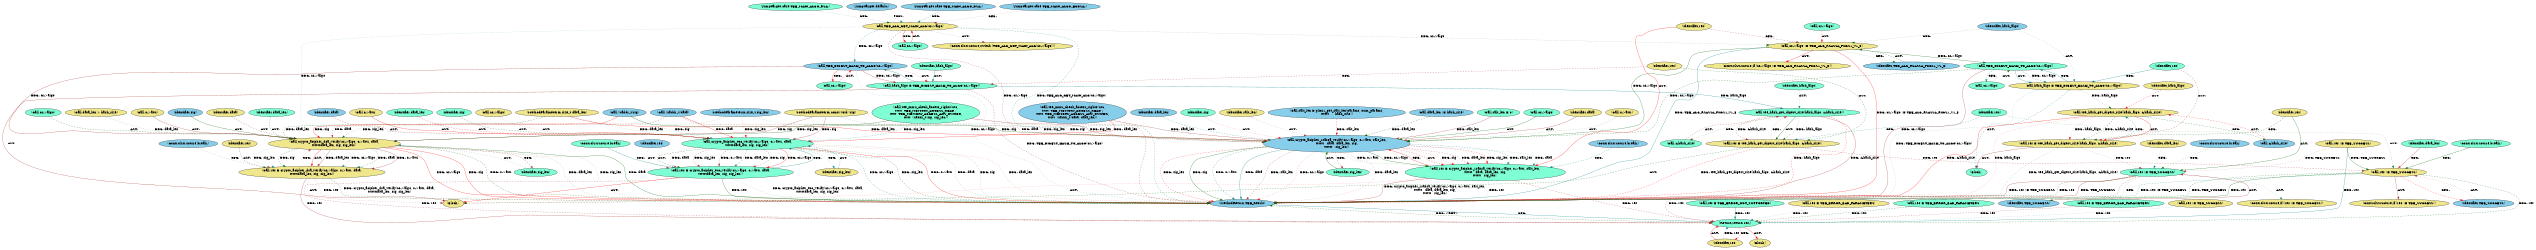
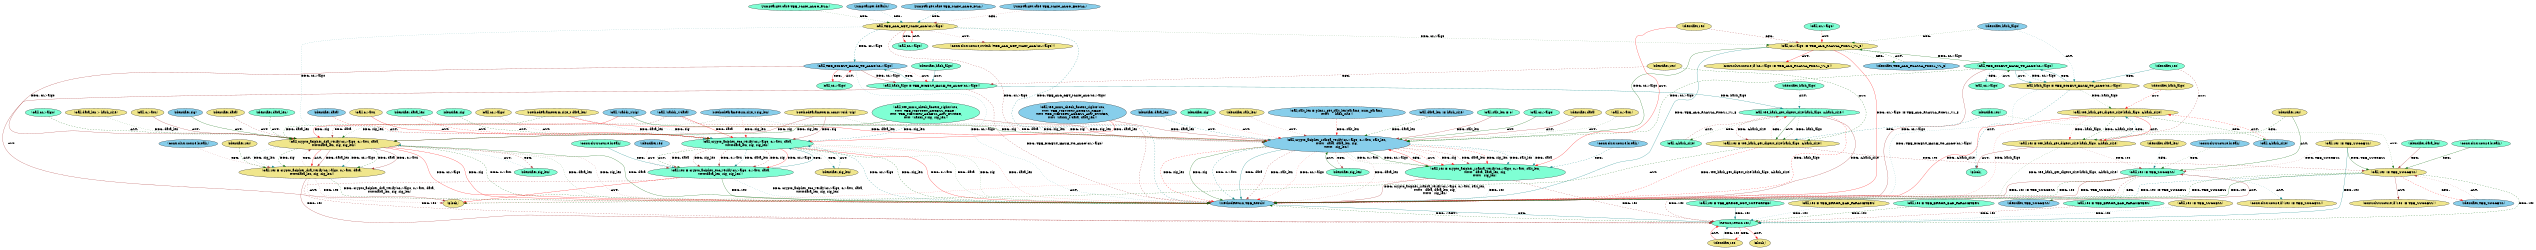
  digraph {
    node [fillcolor=khaki style=filled]
    edge [color=darkgreen style=dashed]
    n1 [label="(Call,TEE_ALG_GET_MAIN_ALG(cs->algo))"]
    n2 [label="(Call,cs->algo != TEE_ALG_RSASSA_PKCS1_V1_5)"]
    n3 [fillcolor=skyblue label="(Call,TEE_DIGEST_HASH_TO_ALGO(cs->algo))"]
    n4 [fillcolor=aquamarine label="(Call,crypto_acipher_ecc_verify(cs->algo, o->attr, data,\n\t\t\t\t\t\tdata_len, sig, sig_len))"]
    n5 [fillcolor=aquamarine label="(Call,cs->algo)"]
    n6 [label="(ControlStructure,switch (TEE_ALG_GET_MAIN_ALG(cs->algo)))"]
    n7 [fillcolor=skyblue label="(MethodReturn,TEE_Result)"]
    n8 [fillcolor=aquamarine label="(Call,TEE_DIGEST_HASH_TO_ALGO(cs->algo))"]
    n9 [fillcolor=skyblue label="(Call,crypto_acipher_rsassa_verify(cs->algo, o->attr, salt_len,\n\t\t\t\t\t\t   data, data_len, sig,\n\t\t\t\t\t\t   sig_len))"]
    n10 [fillcolor=skyblue label="(Identifier,TEE_ALG_RSASSA_PKCS1_V1_5)"]
    n11 [label="(ControlStructure,if (cs->algo != TEE_ALG_RSASSA_PKCS1_V1_5))"]
    n12 [fillcolor=aquamarine label="(Call,hash_algo = TEE_DIGEST_HASH_TO_ALGO(cs->algo))"]
    n13 [label="(Call,crypto_acipher_dsa_verify(cs->algo, o->attr, data,\n\t\t\t\t\t\tdata_len, sig, sig_len))"]
    n14 [fillcolor=aquamarine label="(Call,cs->algo)"]
    n15 [fillcolor=aquamarine label="(Call,res = crypto_acipher_ecc_verify(cs->algo, o->attr, data,\n\t\t\t\t\t\tdata_len, sig, sig_len))"]
    n16 [label="(Identifier,sig_len)"]
    n17 [fillcolor=aquamarine label="(Return,return res;)"]
    n18 [label="(Call,hash_algo = TEE_DIGEST_HASH_TO_ALGO(cs->algo))"]
    n19 [fillcolor=aquamarine label="(Call,cs->algo)"]
    n20 [fillcolor=aquamarine label="(Call,res = crypto_acipher_rsassa_verify(cs->algo, o->attr, salt_len,\n\t\t\t\t\t\t   data, data_len, sig,\n\t\t\t\t\t\t   sig_len))"]
    n21 [fillcolor=aquamarine label="(Identifier,sig_len)"]
    n22 [label="(Call,tee_hash_get_digest_size(hash_algo, &hash_size))"]
    n23 [fillcolor=aquamarine label="(Block,)"]
    n24 [label="(Call,res = tee_hash_get_digest_size(hash_algo, &hash_size))"]
    n25 [fillcolor=skyblue label="(Call,&hash_size)"]
    n26 [fillcolor=aquamarine label="(Call,res != TEE_SUCCESS)"]
    n27 [fillcolor=skyblue label="(Identifier,TEE_SUCCESS)"]
    n28 [label="(ControlStructure,if (res != TEE_SUCCESS))"]
    n29 [label="(Identifier,res)"]
    n30 [label="(Block,)"]
    n31 [label="(Block,)"]
    n32 [fillcolor=aquamarine label="(Call,tee_hash_get_digest_size(hash_algo, &hash_size))"]
    n33 [label="(Call,res = crypto_acipher_dsa_verify(cs->algo, o->attr, data,\n\t\t\t\t\t\tdata_len, sig, sig_len))"]
    n34 [fillcolor=aquamarine label="(Identifier,sig_len)"]
    n35 [label="(Call,res = tee_hash_get_digest_size(hash_algo, &hash_size))"]
    n36 [fillcolor=aquamarine label="(Call,&hash_size)"]
    n37 [label="(Call,res != TEE_SUCCESS)"]
    n38 [label="(ControlStructure,if (res != TEE_SUCCESS))"]
    n39 [fillcolor=skyblue label="(Identifier,TEE_SUCCESS)"]
    n40 [label="(Identifier,res)"]
    n41 [label="(Identifier,data_len)"]
    n42 [fillcolor=aquamarine label="(Identifier,data_len)"]
    n43 [label="(MethodParameterIn,const void *sig)"]
    n44 [fillcolor=aquamarine label="(Identifier,res)"]
    n45 [fillcolor=aquamarine label="(Call,cs->algo)"]
    n46 [label="(Call,data_len > hash_size)"]
    n47 [fillcolor=aquamarine label="(JumpTarget,case TEE_MAIN_ALGO_RSA:)"]
    n48 [label="(Call,cs->algo)"]
    n49 [label="(Identifier,salt_len)"]
    n50 [fillcolor=aquamarine label="(Call,res = TEE_ERROR_NOT_SUPPORTED)"]
    n51 [fillcolor=skyblue label="(Call,salt_len = pkcs1_get_salt_len(params, num_params,\n\t\t\t\t\t\t      hash_size))"]
    n52 [fillcolor=aquamarine label="(Identifier,hash_algo)"]
    n53 [fillcolor=skyblue label="(ControlStructure,break;)"]
    n54 [fillcolor=skyblue label="(JumpTarget,default:)"]
    n55 [label="(Call,o->attr)"]
    n56 [fillcolor=skyblue label="(Call,data_len != hash_size)"]
    n57 [fillcolor=skyblue label="(JumpTarget,case TEE_MAIN_ALGO_DSA:)"]
    n58 [fillcolor=skyblue label="(ControlStructure,break;)"]
    n59 [label="(Call,res = TEE_ERROR_BAD_PARAMETERS)"]
    n60 [fillcolor=skyblue label="(Call,tee_mmu_check_access_rights(utc,\n\t\t\t\t\t  TEE_MEMORY_ACCESS_READ |\n\t\t\t\t\t  TEE_MEMORY_ACCESS_ANY_OWNER,\n\t\t\t\t\t  (uaddr_t)data, data_len))"]
    n61 [fillcolor=aquamarine label="(Call,salt_len = 0)"]
    n62 [fillcolor=skyblue label="(MethodParameterIn,size_t sig_len)"]
    n63 [fillcolor=skyblue label="(JumpTarget,case TEE_MAIN_ALGO_ECDSA:)"]
    n64 [fillcolor=aquamarine label="(ControlStructure,break;)"]
    n65 [fillcolor=aquamarine label="(Call,res = TEE_ERROR_BAD_PARAMETERS)"]
    n66 [fillcolor=aquamarine label="(Identifier,hash_algo)"]
    n67 [fillcolor=skyblue label="(Identifier,sig)"]
    n68 [label="(Identifier,hash_algo)"]
    n69 [fillcolor=aquamarine label="(Call,tee_mmu_check_access_rights(utc,\n\t\t\t\t\t  TEE_MEMORY_ACCESS_READ |\n\t\t\t\t\t  TEE_MEMORY_ACCESS_ANY_OWNER,\n\t\t\t\t\t  (uaddr_t)sig, sig_len))"]
    n70 [label="(Call,res != TEE_SUCCESS)"]
    n71 [fillcolor=aquamarine label="(Call,cs->algo)"]
    n72 [label="(Identifier,res)"]
    n73 [label="(Identifier,data)"]
    n74 [fillcolor=skyblue label="(Identifier,hash_algo)"]
    n75 [fillcolor=skyblue label="(Identifier,data)"]
    n76 [fillcolor=skyblue label="(ControlStructure,break;)"]
    n77 [fillcolor=skyblue label="(Call,(uaddr_t)data)"]
    n78 [fillcolor=aquamarine label="(Call,res = TEE_ERROR_BAD_PARAMETERS)"]
    n79 [label="(Call,o->attr)"]
    n80 [fillcolor=aquamarine label="(Call,cs->algo)"]
    n81 [fillcolor=skyblue label="(Identifier,data_len)"]
    n82 [fillcolor=skyblue label="(Identifier,res)"]
    n83 [label="(Identifier,res)"]
    n84 [fillcolor=aquamarine label="(Identifier,res)"]
    n85 [label="(Identifier,data)"]
    n86 [label="(Call,o->attr)"]
    n87 [label="(Call,res != TEE_SUCCESS)"]
    n88 [fillcolor=aquamarine label="(Identifier,data_len)"]
    n89 [label="(MethodParameterIn,size_t data_len)"]
    n90 [fillcolor=aquamarine label="(Identifier,data_len)"]
    n91 [fillcolor=skyblue label="(Call,(uaddr_t)sig)"]
    n92 [fillcolor=aquamarine label="(ControlStructure,break;)"]
    n93 [fillcolor=aquamarine label="(Identifier,sig)"]
    n94 [label="(Identifier,res)"]
    n95 [fillcolor=aquamarine label="(Identifier,sig)"]
    n1 -> n2 [label="DDG: cs->algo" style=dotted]
    n1 -> n3 [color=teal label="DDG: cs->algo"]
    n1 -> n4 [color=teal label="DDG: cs->algo" style=dotted]
    n1 -> n5 [color=red label="CFG: " style=solid]
    n1 -> n6 [color=brown label="AST: " style=dotted]
    n1 -> n7 [color=brown label="DDG: cs->algo"]
    n1 -> n7 [color=teal label="DDG: TEE_ALG_GET_MAIN_ALG(cs->algo)"]
    n2 -> n7 [color=red label="DDG: cs->algo != TEE_ALG_RSASSA_PKCS1_V1_5" style=solid]
    n2 -> n7 [color=teal label="DDG: TEE_ALG_RSASSA_PKCS1_V1_5" style=solid]
    n2 -> n8 [label="DDG: cs->algo" style=solid]
    n2 -> n9 [label="DDG: cs->algo" style=solid]
    n2 -> n10 [label="CFG: " style=dotted]
    n2 -> n11 [color=red label="AST: " style=solid]
    n3 -> n7 [color=teal label="DDG: cs->algo" style=dotted]
    n3 -> n12 [color=red label="AST: " style=dotted]
    n3 -> n12 [color=brown label="DDG: cs->algo" style=solid]
    n3 -> n13 [color=brown label="DDG: cs->algo" style=solid]
    n3 -> n14 [color=red label="CFG: " style=solid]
    n4 -> n7 [label="DDG: sig" style=dotted]
    n4 -> n7 [color=red label="DDG: data_len" style=dotted]
    n4 -> n7 [color=teal label="DDG: cs->algo"]
    n4 -> n7 [label="DDG: sig_len"]
    n4 -> n7 [color=red label="DDG: o->attr" style=solid]
    n4 -> n7 [label="DDG: data" style=dotted]
    n4 -> n15 [label="AST: "]
    n4 -> n15 [color=brown label="DDG: data" style=dotted]
    n4 -> n15 [color=brown label="DDG: sig_len"]
    n4 -> n15 [color=brown label="DDG: o->attr"]
    n4 -> n15 [color=teal label="DDG: data_len"]
    n4 -> n15 [color=brown label="DDG: sig"]
    n4 -> n15 [color=red label="DDG: cs->algo" style=solid]
    n4 -> n16 [color=teal label="CFG: " style=dotted]
    n5 -> n1 [color=red label="AST: " style=solid]
    n7 -> n17 [color=teal label="CFG: " style=solid]
    n8 -> n7 [color=brown label="DDG: cs->algo" style=solid]
    n8 -> n9 [label="DDG: cs->algo"]
    n8 -> n18 [color=teal label="AST: " style=solid]
    n8 -> n18 [color=teal label="DDG: cs->algo"]
    n8 -> n19 [color=teal label="CFG: "]
    n9 -> n7 [color=red label="DDG: sig_len"]
    n9 -> n7 [label="DDG: sig" style=solid]
    n9 -> n7 [color=teal label="DDG: o->attr"]
    n9 -> n7 [color=teal label="DDG: data" style=solid]
    n9 -> n7 [color=brown label="DDG: salt_len"]
    n9 -> n7 [color=red label="DDG: cs->algo" style=dotted]
    n9 -> n7 [color=brown label="DDG: data_len" style=dotted]
    n9 -> n20 [color=red label="AST: "]
    n9 -> n20 [color=red label="DDG: sig" style=dotted]
    n9 -> n20 [color=brown label="DDG: data_len"]
    n9 -> n20 [color=red label="DDG: sig_len"]
    n9 -> n20 [color=teal label="DDG: salt_len"]
    n9 -> n20 [color=teal label="DDG: data" style=dotted]
    n9 -> n20 [label="DDG: o->attr" style=dotted]
    n9 -> n20 [label="DDG: cs->algo" style=solid]
    n9 -> n21 [color=brown label="CFG: "]
    n10 -> n2 [label="AST: "]
    n12 -> n3 [color=teal label="CFG: " style=solid]
    n12 -> n7 [color=brown label="DDG: TEE_DIGEST_HASH_TO_ALGO(cs->algo)"]
    n12 -> n31 [color=brown label="AST: " style=solid]
    n12 -> n32 [color=teal label="DDG: hash_algo" style=solid]
    n13 -> n7 [label="DDG: data_len" style=dotted]
    n13 -> n7 [color=brown label="DDG: sig_len" style=dotted]
    n13 -> n7 [label="DDG: data" style=solid]
    n13 -> n7 [color=red label="DDG: cs->algo" style=solid]
    n13 -> n7 [color=red label="DDG: sig" style=solid]
    n13 -> n7 [label="DDG: o->attr"]
    n13 -> n33 [color=red label="AST: " style=solid]
    n13 -> n33 [color=brown label="DDG: data_len" style=solid]
    n13 -> n33 [color=teal label="DDG: cs->algo" style=dotted]
    n13 -> n33 [label="DDG: data"]
    n13 -> n33 [color=brown label="DDG: o->attr" style=solid]
    n13 -> n33 [color=teal label="DDG: sig_len" style=dotted]
    n13 -> n33 [label="DDG: sig"]
    n13 -> n34 [color=brown label="CFG: "]
    n14 -> n3 [color=red label="AST: "]
    n15 -> n4 [color=teal label="CFG: " style=solid]
    n15 -> n7 [color=teal label="DDG: crypto_acipher_ecc_verify(cs->algo, o->attr, data,\n\t\t\t\t\t\tdata_len, sig, sig_len)" style=dotted]
    n15 -> n7 [label="DDG: res" style=solid]
    n15 -> n17 [color=brown label="DDG: res"]
    n15 -> n31 [color=red label="AST: " style=solid]
    n16 -> n4 [color=teal label="AST: "]
    n17 -> n7 [label="DDG: <RET>"]
    n17 -> n29 [color=red label="CFG: "]
    n17 -> n30 [color=red label="AST: " style=solid]
    n18 -> n7 [color=teal label="DDG: TEE_DIGEST_HASH_TO_ALGO(cs->algo)" style=dotted]
    n18 -> n8 [color=teal label="CFG: " style=solid]
    n18 -> n22 [label="DDG: hash_algo" style=dotted]
    n18 -> n23 [color=teal label="AST: "]
    n19 -> n8 [label="AST: " style=dotted]
    n20 -> n7 [color=teal label="DDG: res" style=dotted]
    n20 -> n7 [color=brown label="DDG: crypto_acipher_rsassa_verify(cs->algo, o->attr, salt_len,\n\t\t\t\t\t\t   data, data_len, sig,\n\t\t\t\t\t\t   sig_len)" style=solid]
    n20 -> n9 [color=red label="CFG: " style=solid]
    n20 -> n17 [color=brown label="DDG: res"]
    n20 -> n31 [color=red label="AST: " style=dotted]
    n21 -> n9 [label="AST: " style=solid]
    n22 -> n7 [color=red label="DDG: &hash_size" style=solid]
    n22 -> n7 [color=red label="DDG: hash_algo" style=dotted]
    n22 -> n24 [color=red label="AST: " style=solid]
    n22 -> n24 [color=red label="DDG: hash_algo" style=dotted]
    n22 -> n24 [label="DDG: &hash_size"]
    n22 -> n25 [label="CFG: "]
    n24 -> n7 [label="DDG: tee_hash_get_digest_size(hash_algo, &hash_size)" style=dotted]
    n24 -> n22 [color=teal label="CFG: "]
    n24 -> n23 [color=brown label="AST: " style=solid]
    n24 -> n26 [color=brown label="DDG: res" style=dotted]
    n25 -> n22 [color=red label="AST: "]
    n26 -> n7 [color=brown label="DDG: TEE_SUCCESS" style=solid]
    n26 -> n7 [color=brown label="DDG: res != TEE_SUCCESS" style=solid]
    n26 -> n7 [label="DDG: res"]
    n26 -> n17 [color=brown label="DDG: res"]
    n26 -> n27 [label="CFG: " style=dotted]
    n26 -> n28 [color=teal label="AST: " style=dotted]
    n27 -> n26 [color=brown label="AST: " style=solid]
    n29 -> n17 [color=red label="AST: " style=solid]
    n29 -> n17 [color=teal label="DDG: res" style=dotted]
    n32 -> n7 [color=red label="DDG: hash_algo"]
    n32 -> n7 [color=brown label="DDG: &hash_size" style=solid]
    n32 -> n35 [label="AST: " style=solid]
    n32 -> n35 [label="DDG: hash_algo" style=dotted]
    n32 -> n35 [color=brown label="DDG: &hash_size"]
    n32 -> n36 [label="CFG: " style=dotted]
    n33 -> n7 [color=brown label="DDG: res" style=dotted]
    n33 -> n7 [label="DDG: crypto_acipher_dsa_verify(cs->algo, o->attr, data,\n\t\t\t\t\t\tdata_len, sig, sig_len)"]
    n33 -> n13 [color=brown label="CFG: " style=dotted]
    n33 -> n17 [color=brown label="DDG: res" style=solid]
    n33 -> n31 [color=brown label="AST: " style=dotted]
    n34 -> n13 [color=teal label="AST: " style=dotted]
    n35 -> n7 [color=red label="DDG: tee_hash_get_digest_size(hash_algo, &hash_size)"]
    n35 -> n31 [label="AST: "]
    n35 -> n32 [color=red label="CFG: " style=dotted]
    n35 -> n37 [color=brown label="DDG: res"]
    n36 -> n32 [color=brown label="AST: "]
    n37 -> n7 [color=teal label="DDG: res != TEE_SUCCESS"]
    n37 -> n7 [label="DDG: TEE_SUCCESS"]
    n37 -> n7 [label="DDG: res" style=solid]
    n37 -> n17 [label="DDG: res"]
    n37 -> n38 [color=brown label="AST: " style=solid]
    n37 -> n39 [color=red label="CFG: "]
    n39 -> n37 [color=brown label="AST: " style=dotted]
    n40 -> n2 [color=brown label="CFG: "]
    n40 -> n20 [color=red label="AST: " style=solid]
    n41 -> n26 [color=teal label="CFG: " style=dotted]
    n42 -> n37 [color=brown label="CFG: " style=solid]
    n43 -> n4 [color=brown label="DDG: sig" style=solid]
    n43 -> n9 [label="DDG: sig" style=dotted]
    n43 -> n13 [color=brown label="DDG: sig" style=solid]
    n44 -> n18 [color=teal label="CFG: " style=solid]
    n44 -> n24 [color=brown label="AST: "]
    n45 -> n13 [label="AST: "]
    n46 -> n13 [label="DDG: data_len" style=dotted]
    n47 -> n1 [label="CFG: " style=dotted]
    n48 -> n4 [color=brown label="AST: " style=dotted]
    n49 -> n9 [color=brown label="AST: " style=dotted]
    n50 -> n17 [color=teal label="DDG: res" style=solid]
    n51 -> n9 [color=red label="DDG: salt_len"]
    n52 -> n32 [color=teal label="AST: " style=dotted]
    n53 -> n20 [color=teal label="CFG: "]
-   n54 -> n1 [color=teal label="PKCS: " style=dotted]
+   n54 -> n1 [color=teal label="CFG: " style=dotted]
    n55 -> n13 [color=brown label="AST: " style=solid]
    n56 -> n9 [label="DDG: data_len"]
    n57 -> n1 [color=teal label="CFG: "]
    n58 -> n33 [color=brown label="CFG: " style=dotted]
    n59 -> n17 [color=teal label="DDG: res" style=dotted]
    n60 -> n4 [color=red label="DDG: data_len" style=solid]
    n60 -> n9 [color=brown label="DDG: data_len" style=solid]
    n61 -> n9 [color=brown label="DDG: salt_len" style=solid]
    n62 -> n4 [color=red label="DDG: sig_len" style=dotted]
    n62 -> n9 [color=teal label="DDG: sig_len" style=dotted]
    n62 -> n13 [label="DDG: sig_len" style=dotted]
    n63 -> n1 [color=brown label="CFG: " style=dotted]
    n64 -> n15 [color=teal label="CFG: " style=solid]
    n65 -> n17 [label="DDG: res"]
    n66 -> n12 [color=teal label="AST: " style=solid]
    n67 -> n13 [label="AST: " style=solid]
    n68 -> n22 [color=red label="AST: "]
    n69 -> n4 [color=teal label="DDG: sig_len"]
    n69 -> n9 [color=brown label="DDG: sig_len" style=solid]
    n69 -> n13 [label="DDG: sig_len" style=solid]
    n70 -> n17 [color=teal label="DDG: res" style=solid]
    n70 -> n26 [color=brown label="DDG: TEE_SUCCESS" style=dotted]
    n70 -> n37 [label="DDG: TEE_SUCCESS" style=solid]
    n71 -> n9 [label="AST: " style=solid]
    n72 -> n12 [color=brown label="CFG: "]
    n72 -> n35 [label="AST: "]
    n73 -> n9 [color=brown label="AST: " style=solid]
    n74 -> n2 [label="CFG: " style=dotted]
    n74 -> n18 [color=teal label="AST: " style=dotted]
    n75 -> n4 [color=red label="AST: "]
    n76 -> n26 [label="CFG: " style=dotted]
    n77 -> n4 [color=red label="DDG: data" style=solid]
    n77 -> n9 [color=brown label="DDG: data"]
    n77 -> n13 [color=brown label="DDG: data"]
    n78 -> n17 [color=brown label="DDG: res"]
    n79 -> n9 [label="AST: " style=dotted]
    n80 -> n2 [color=red label="AST: "]
    n81 -> n9 [color=teal label="AST: "]
    n82 -> n15 [color=brown label="AST: " style=dotted]
    n83 -> n33 [label="AST: "]
    n84 -> n35 [color=teal label="CFG: "]
    n84 -> n37 [label="AST: " style=dotted]
    n85 -> n13 [color=brown label="AST: "]
    n86 -> n4 [color=red label="AST: " style=solid]
    n87 -> n17 [color=teal label="DDG: res" style=dotted]
    n88 -> n13 [label="AST: "]
    n89 -> n4 [color=teal label="DDG: data_len" style=dotted]
    n89 -> n9 [color=red label="DDG: data_len" style=solid]
    n89 -> n13 [label="DDG: data_len"]
    n90 -> n4 [color=red label="AST: "]
    n91 -> n4 [color=teal label="DDG: sig" style=dotted]
    n91 -> n9 [label="DDG: sig" style=solid]
    n91 -> n13 [color=red label="DDG: sig" style=solid]
    n92 -> n37 [label="CFG: " style=solid]
    n93 -> n4 [label="AST: "]
    n94 -> n24 [label="CFG: "]
    n94 -> n26 [label="AST: " style=solid]
    n95 -> n9 [color=red label="AST: " style=dotted]
  }
